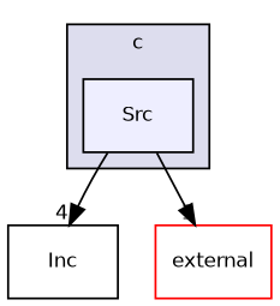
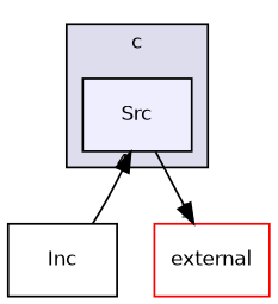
  digraph {
    compound=true
    node [fontname=Helvetica fontsize=10 shape=box style=filled]
    edge [labeldistance=1.5 labelfontname=Helvetica labelfontsize=10]
    n1 [fillcolor="#eeeeff" label=Src pencolor=black]
    n2 [label=Inc style=""]
    n3 [color=red fillcolor=white label=external]
    subgraph cluster_1 {
      bgcolor="#ddddee"
      fontname=Helvetica
      fontsize=10
      label=c
      pencolor=black
      n1
    }
-   n1 -> n2 [headlabel=4]
+   n2 -> n1 [headlabel=4]
    n1 -> n3 [headlabel=1]
  }
